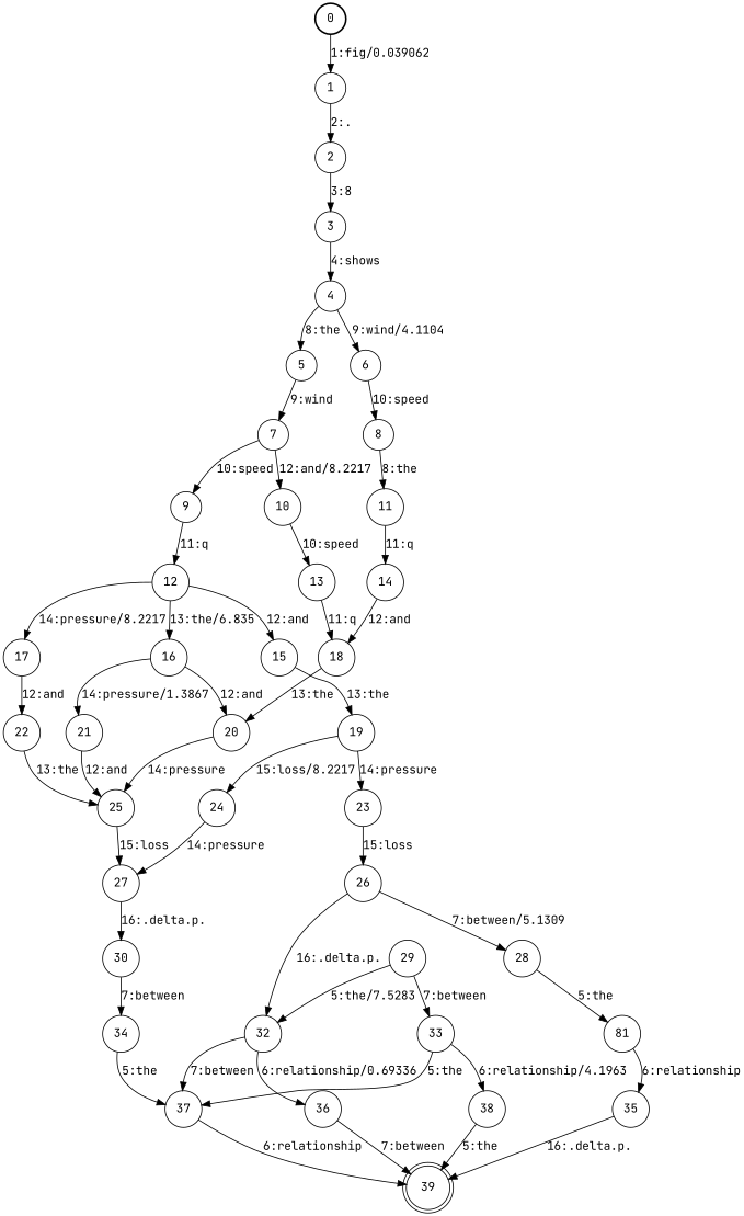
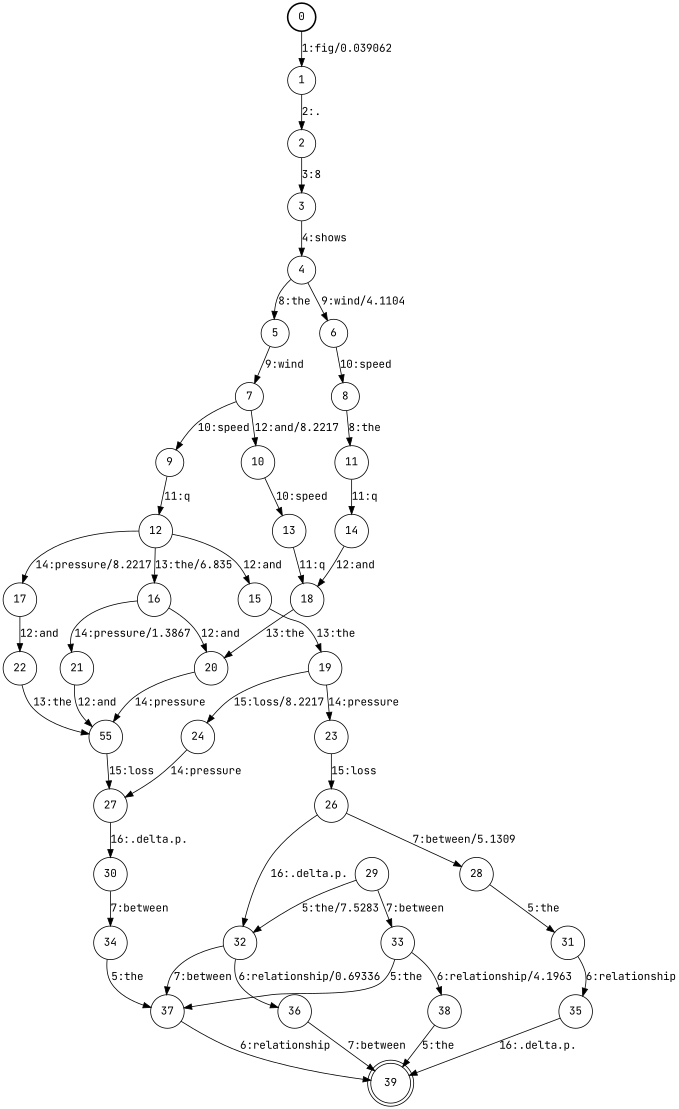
  digraph {
    fontname="JetBrains Mono"
    nodesep=0.25
    rankdir=TB
    ranksep=0.4
    node [fontname="JetBrains Mono" fontsize=14 shape=circle style=solid]
    edge [fontname="JetBrains Mono" fontsize=14]
    n1 [label=0 style=bold]
    n2 [label=1]
    n3 [label=2]
    n4 [label=3]
    n5 [label=4]
    n6 [label=5]
    n7 [label=6]
    n8 [label=7]
    n9 [label=8]
    n10 [label=9]
    n11 [label=10]
    n12 [label=11]
    n13 [label=12]
    n14 [label=13]
    n15 [label=14]
    n16 [label=16]
    n17 [label=15]
    n18 [label=17]
    n19 [label=18]
    n20 [label=20]
    n21 [label=21]
    n22 [label=19]
    n23 [label=22]
-   n24 [label=25]
+   n24 [label=55]
    n25 [label=23]
    n26 [label=24]
    n27 [label=26]
    n28 [label=27]
    n29 [label=28]
    n30 [label=32]
    n31 [label=30]
-   n32 [label=81]
+   n32 [label=31]
    n33 [label=29]
    n34 [label=33]
    n35 [label=34]
    n36 [label=35]
    n37 [label=37]
    n38 [label=38]
    n39 [label=36]
    n40 [label=39 shape=doublecircle]
    n1 -> n2 [label="1:fig/0.039062"]
    n2 -> n3 [label="2:."]
    n3 -> n4 [label="3:8"]
    n4 -> n5 [label="4:shows"]
    n5 -> n6 [label="8:the"]
    n5 -> n7 [label="9:wind/4.1104"]
    n6 -> n8 [label="9:wind"]
    n7 -> n9 [label="10:speed"]
    n8 -> n10 [label="10:speed"]
    n8 -> n11 [label="12:and/8.2217"]
    n9 -> n12 [label="8:the"]
    n10 -> n13 [label="11:q"]
    n11 -> n14 [label="10:speed"]
    n12 -> n15 [label="11:q"]
    n13 -> n16 [label="13:the/6.835"]
    n13 -> n17 [label="12:and"]
    n13 -> n18 [label="14:pressure/8.2217"]
    n14 -> n19 [label="11:q"]
    n15 -> n19 [label="12:and"]
    n16 -> n20 [label="12:and"]
    n16 -> n21 [label="14:pressure/1.3867"]
    n17 -> n22 [label="13:the"]
    n18 -> n23 [label="12:and"]
    n19 -> n20 [label="13:the"]
    n20 -> n24 [label="14:pressure"]
    n21 -> n24 [label="12:and"]
    n22 -> n25 [label="14:pressure"]
    n22 -> n26 [label="15:loss/8.2217"]
    n23 -> n24 [label="13:the"]
    n24 -> n28 [label="15:loss"]
    n25 -> n27 [label="15:loss"]
    n26 -> n28 [label="14:pressure"]
    n27 -> n29 [label="7:between/5.1309"]
    n27 -> n30 [label="16:.delta.p."]
    n28 -> n31 [label="16:.delta.p."]
    n29 -> n32 [label="5:the"]
    n30 -> n37 [label="7:between"]
    n30 -> n39 [label="6:relationship/0.69336"]
    n31 -> n35 [label="7:between"]
    n32 -> n36 [label="6:relationship"]
    n33 -> n30 [label="5:the/7.5283"]
    n33 -> n34 [label="7:between"]
    n34 -> n37 [label="5:the"]
    n34 -> n38 [label="6:relationship/4.1963"]
    n35 -> n37 [label="5:the"]
    n36 -> n40 [label="16:.delta.p."]
    n37 -> n40 [label="6:relationship"]
    n38 -> n40 [label="5:the"]
    n39 -> n40 [label="7:between"]
  }
